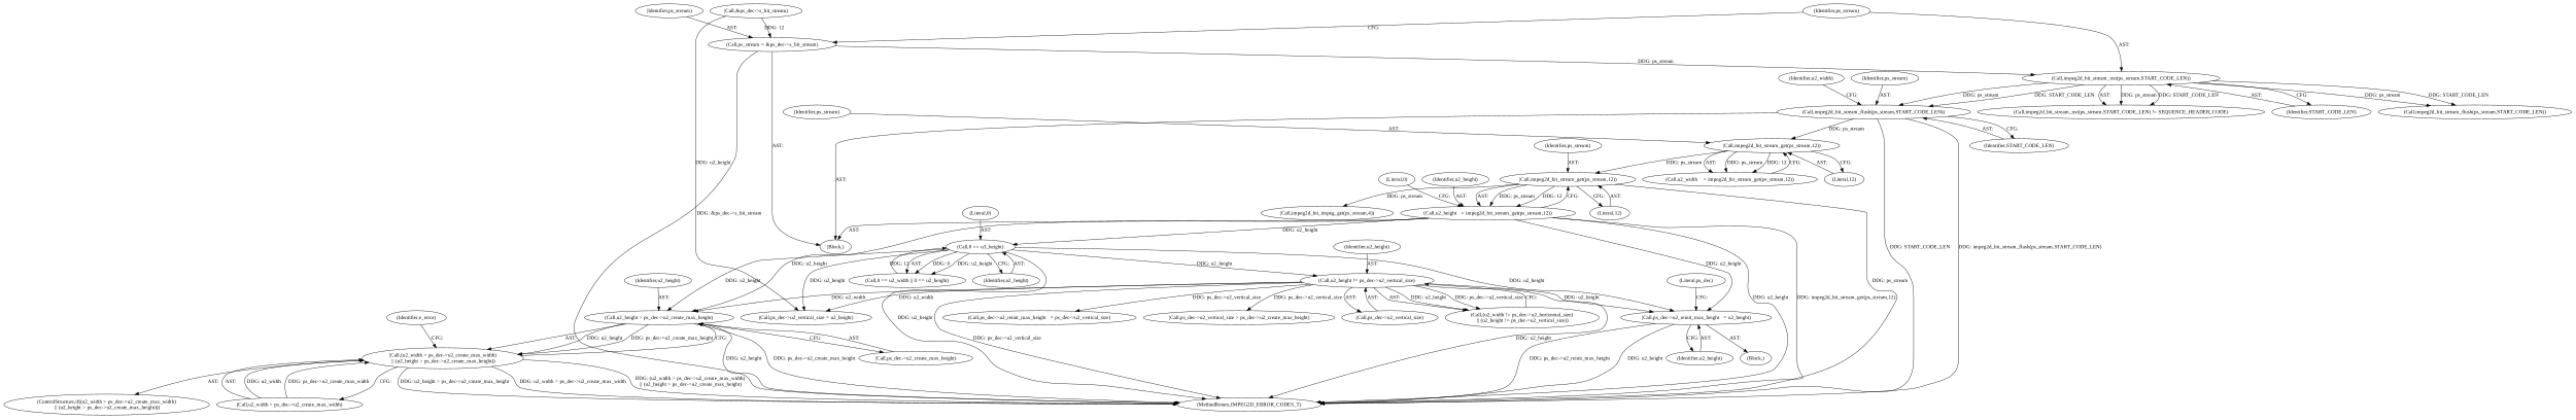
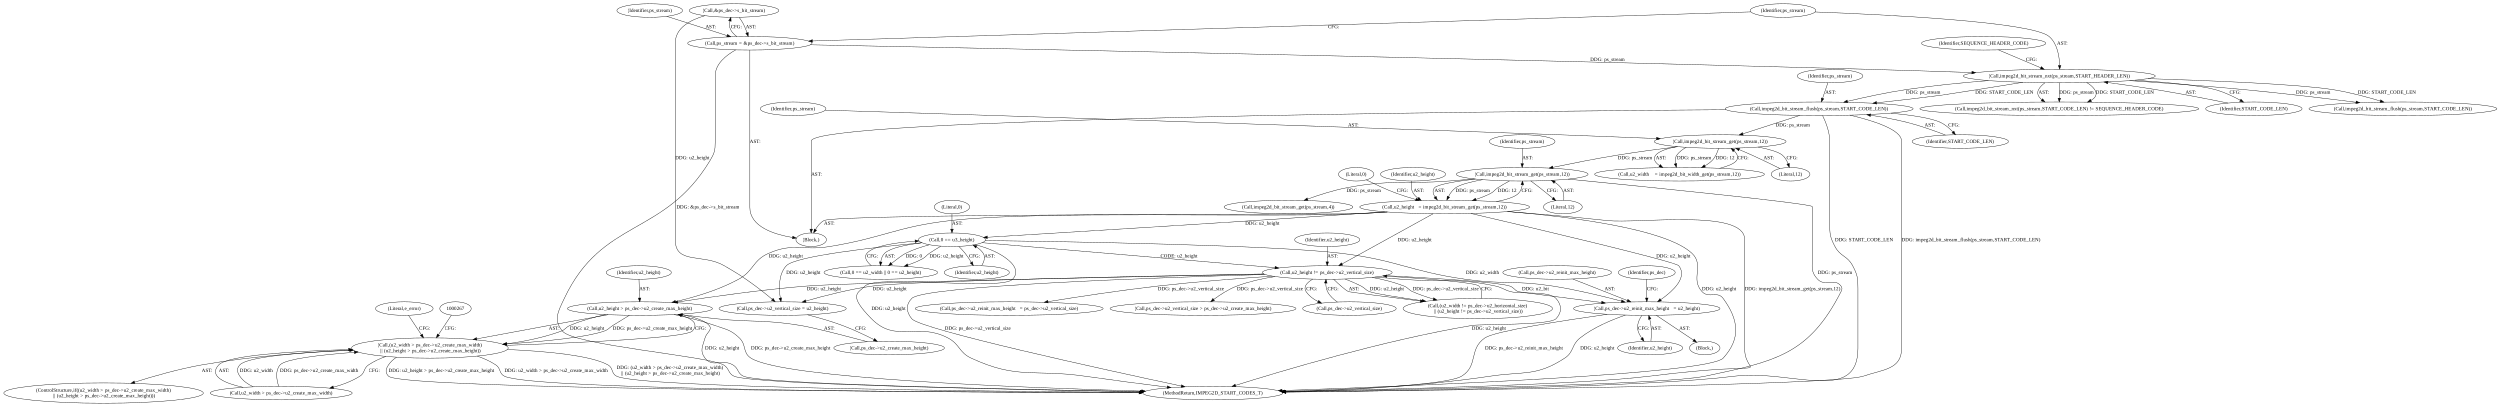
  digraph {
    fontname="Liberation Serif"
    node [fontname="Liberation Serif"]
    edge [fontname="Liberation Serif"]
    n1 [label="(Call,u2_height > ps_dec->u2_create_max_height)"]
    n2 [label="(Call,(u2_width > ps_dec->u2_create_max_width)\n || (u2_height > ps_dec->u2_create_max_height))"]
-   n3 [label="(MethodReturn,IMPEG2D_ERROR_CODES_T)"]
+   n3 [label="(MethodReturn,IMPEG2D_START_CODES_T)"]
    n4 [label="(Call,ps_dec->u2_create_max_height)"]
    n5 [label="(ControlStructure,if((u2_width > ps_dec->u2_create_max_width)\n || (u2_height > ps_dec->u2_create_max_height)))"]
    n6 [label="(Call,u2_width > ps_dec->u2_create_max_width)"]
    n7 [label="(Call,ps_dec->u2_reinit_max_height   = u2_height)"]
    n8 [label="(Identifier,u2_height)"]
    n9 [label="(Block,)"]
    n10 [label="(Call,0 == u3_height)"]
    n11 [label="(Call,u2_height != ps_dec->u2_vertical_size)"]
    n12 [label="(Identifier,u2_height)"]
    n13 [label="(Call,0 == u2_width || 0 == u2_height)"]
    n14 [label="(Call,ps_dec->u2_vertical_size = u2_height)"]
    n15 [label="(Call,(u2_width != ps_dec->u2_horizontal_size)\n || (u2_height != ps_dec->u2_vertical_size))"]
    n16 [label="(Call,ps_dec->u2_reinit_max_height   = ps_dec->u2_vertical_size)"]
    n17 [label="(Call,ps_dec->u2_vertical_size > ps_dec->u2_create_max_height)"]
    n18 [label="(Call,ps_dec->u2_vertical_size)"]
    n19 [label="(Call,u2_height   = impeg2d_bit_stream_get(ps_stream,12))"]
    n20 [label="(Call,impeg2d_bit_stream_get(ps_stream,12))"]
    n21 [label="(Block,)"]
    n22 [label="(Literal,12)"]
-   n23 [label="(Call,impeg2d_bit_impeg_get(ps_stream,4))"]
+   n23 [label="(Call,impeg2d_bit_stream_get(ps_stream,4))"]
    n24 [label="(Call,impeg2d_bit_stream_get(ps_stream,12))"]
    n25 [label="(Literal,12)"]
-   n26 [label="(Call,u2_width    = impeg2d_bit_stream_get(ps_stream,12))"]
+   n26 [label="(Call,u2_width    = impeg2d_bit_width_get(ps_stream,12))"]
    n27 [label="(Call,impeg2d_bit_stream_flush(ps_stream,START_CODE_LEN))"]
    n28 [label="(Identifier,START_CODE_LEN)"]
-   n29 [label="(Call,impeg2d_bit_stream_nxt(ps_stream,START_CODE_LEN))"]
+   n29 [label="(Call,impeg2d_bit_stream_nxt(ps_stream,START_HEADER_LEN))"]
    n30 [label="(Call,impeg2d_bit_stream_flush(ps_stream,START_CODE_LEN))"]
    n31 [label="(Call,impeg2d_bit_stream_nxt(ps_stream,START_CODE_LEN) != SEQUENCE_HEADER_CODE)"]
    n32 [label="(Identifier,START_CODE_LEN)"]
    n33 [label="(Call,ps_stream = &ps_dec->s_bit_stream)"]
    n34 [label="(Call,&ps_dec->s_bit_stream)"]
-   n35 [label="(Literal,ps_dec)"]
+   n35 [label="(Identifier,ps_dec)"]
+   n36 [label="(Identifier,SEQUENCE_HEADER_CODE)"]
    n37 [label="(Identifier,u2_height)"]
-   n39 [label="(Identifier,u2_width)"]
+   n38 [label="(Call,ps_dec->u2_reinit_max_height)"]
    n40 [label="(Literal,0)"]
    n41 [label="(Identifier,ps_stream)"]
    n42 [label="(Identifier,ps_stream)"]
    n43 [label="(Identifier,u2_height)"]
-   n44 [label="(Identifier,e_error)"]
+   n44 [label="(Literal,e_error)"]
    n45 [label="(Identifier,ps_stream)"]
    n46 [label="(Identifier,u2_height)"]
    n47 [label="(Identifier,ps_stream)"]
    n48 [label="(Identifier,ps_stream)"]
    n49 [label="(Literal,0)"]
+   1000267
    n1 -> n2 [label="AST: "]
    n1 -> n2 [label="DDG: u2_height"]
    n1 -> n2 [label="DDG: ps_dec->u2_create_max_height"]
    n1 -> n3 [label="DDG: u2_height"]
    n1 -> n3 [label="DDG: ps_dec->u2_create_max_height"]
-   n1 -> n4 [label="CFG: "]
+   n14 -> n4 [label="CFG: "]
    n2 -> n1 [label="CFG: "]
    n2 -> n3 [label="DDG: u2_width > ps_dec->u2_create_max_width"]
    n2 -> n3 [label="DDG: (u2_width > ps_dec->u2_create_max_width)\n || (u2_height > ps_dec->u2_create_max_height)"]
    n2 -> n3 [label="DDG: u2_height > ps_dec->u2_create_max_height"]
    n2 -> n5 [label="AST: "]
    n2 -> n6 [label="CFG: "]
    n4 -> n1 [label="AST: "]
    n6 -> n2 [label="AST: "]
    n6 -> n2 [label="DDG: u2_width"]
    n6 -> n2 [label="DDG: ps_dec->u2_create_max_width"]
    n7 -> n3 [label="DDG: u2_height"]
    n7 -> n3 [label="DDG: ps_dec->u2_reinit_max_height"]
    n7 -> n8 [label="CFG: "]
    n7 -> n9 [label="AST: "]
    n8 -> n7 [label="AST: "]
-   n10 -> n1 [label="DDG: u2_height"]
    n10 -> n3 [label="DDG: u2_height"]
-   n10 -> n7 [label="DDG: u2_height"]
-   n10 -> n11 [label="DDG: u2_height"]
+   n10 -> n7 [label="DDG: u2_width"]
+   n10 -> n11 [label="CODE: u2_height"]
    n10 -> n12 [label="CFG: "]
    n10 -> n13 [label="AST: "]
    n10 -> n13 [label="DDG: 0"]
    n10 -> n13 [label="DDG: u2_height"]
    n10 -> n14 [label="DDG: u2_height"]
-   n11 -> n1 [label="DDG: u2_width"]
+   n11 -> n1 [label="DDG: u2_height"]
    n11 -> n3 [label="DDG: ps_dec->u2_vertical_size"]
    n11 -> n3 [label="DDG: u2_height"]
-   n11 -> n7 [label="DDG: u2_height"]
-   n11 -> n14 [label="DDG: u2_width"]
+   n11 -> n7 [label="DDG: u2_bit"]
+   n11 -> n14 [label="DDG: u2_height"]
    n11 -> n15 [label="AST: "]
    n11 -> n15 [label="DDG: u2_height"]
    n11 -> n15 [label="DDG: ps_dec->u2_vertical_size"]
    n11 -> n16 [label="DDG: ps_dec->u2_vertical_size"]
    n11 -> n17 [label="DDG: ps_dec->u2_vertical_size"]
-   n11 -> n18 [label="AST: "]
+   n11 -> n18 [label="CFG: "]
    n12 -> n10 [label="AST: "]
-   n13 -> n10 [label="DDG: 12"]
+   n13 -> n10 [label="CFG: "]
    n15 -> n11 [label="CFG: "]
-   n18 -> n11 [label="AST: "]
+   n18 -> n11 [label="CFG: "]
    n19 -> n1 [label="DDG: u2_height"]
    n19 -> n3 [label="DDG: u2_height"]
    n19 -> n3 [label="DDG: impeg2d_bit_stream_get(ps_stream,12)"]
    n19 -> n7 [label="DDG: u2_height"]
    n19 -> n10 [label="DDG: u2_height"]
+   n19 -> n11 [label="DDG: u2_height"]
    n19 -> n20 [label="CFG: "]
    n19 -> n21 [label="AST: "]
    n20 -> n3 [label="DDG: ps_stream"]
    n20 -> n19 [label="AST: "]
    n20 -> n19 [label="DDG: ps_stream"]
    n20 -> n19 [label="DDG: 12"]
    n20 -> n22 [label="CFG: "]
    n20 -> n23 [label="DDG: ps_stream"]
    n22 -> n20 [label="AST: "]
    n24 -> n20 [label="DDG: ps_stream"]
    n24 -> n25 [label="CFG: "]
    n24 -> n26 [label="AST: "]
    n24 -> n26 [label="DDG: ps_stream"]
    n24 -> n26 [label="DDG: 12"]
    n25 -> n24 [label="AST: "]
    n26 -> n24 [label="CFG: "]
    n27 -> n3 [label="DDG: impeg2d_bit_stream_flush(ps_stream,START_CODE_LEN)"]
    n27 -> n3 [label="DDG: START_CODE_LEN"]
    n27 -> n21 [label="AST: "]
    n27 -> n24 [label="DDG: ps_stream"]
    n27 -> n28 [label="CFG: "]
    n28 -> n27 [label="AST: "]
    n29 -> n27 [label="DDG: ps_stream"]
    n29 -> n27 [label="DDG: START_CODE_LEN"]
    n29 -> n30 [label="DDG: ps_stream"]
    n29 -> n30 [label="DDG: START_CODE_LEN"]
    n29 -> n31 [label="AST: "]
    n29 -> n31 [label="DDG: ps_stream"]
    n29 -> n31 [label="DDG: START_CODE_LEN"]
    n29 -> n32 [label="CFG: "]
    n32 -> n29 [label="AST: "]
    n33 -> n3 [label="DDG: &ps_dec->s_bit_stream"]
    n33 -> n21 [label="AST: "]
    n33 -> n29 [label="DDG: ps_stream"]
+   n33 -> n34 [label="CFG: "]
    n34 -> n14 [label="DDG: u2_height"]
-   n34 -> n33 [label="DDG: 12"]
+   n34 -> n33 [label="AST: "]
    n35 -> n7 [label="CFG: "]
+   n36 -> n29 [label="CFG: "]
    n37 -> n11 [label="AST: "]
-   n39 -> n27 [label="CFG: "]
+   n38 -> n7 [label="AST: "]
    n40 -> n19 [label="CFG: "]
    n41 -> n20 [label="AST: "]
    n42 -> n33 [label="AST: "]
    n43 -> n19 [label="AST: "]
    n44 -> n2 [label="CFG: "]
    n45 -> n29 [label="AST: "]
    n45 -> n33 [label="CFG: "]
    n46 -> n1 [label="AST: "]
    n47 -> n27 [label="AST: "]
    n48 -> n24 [label="AST: "]
    n49 -> n10 [label="AST: "]
+   1000267 -> n2 [label="CFG: "]
  }
